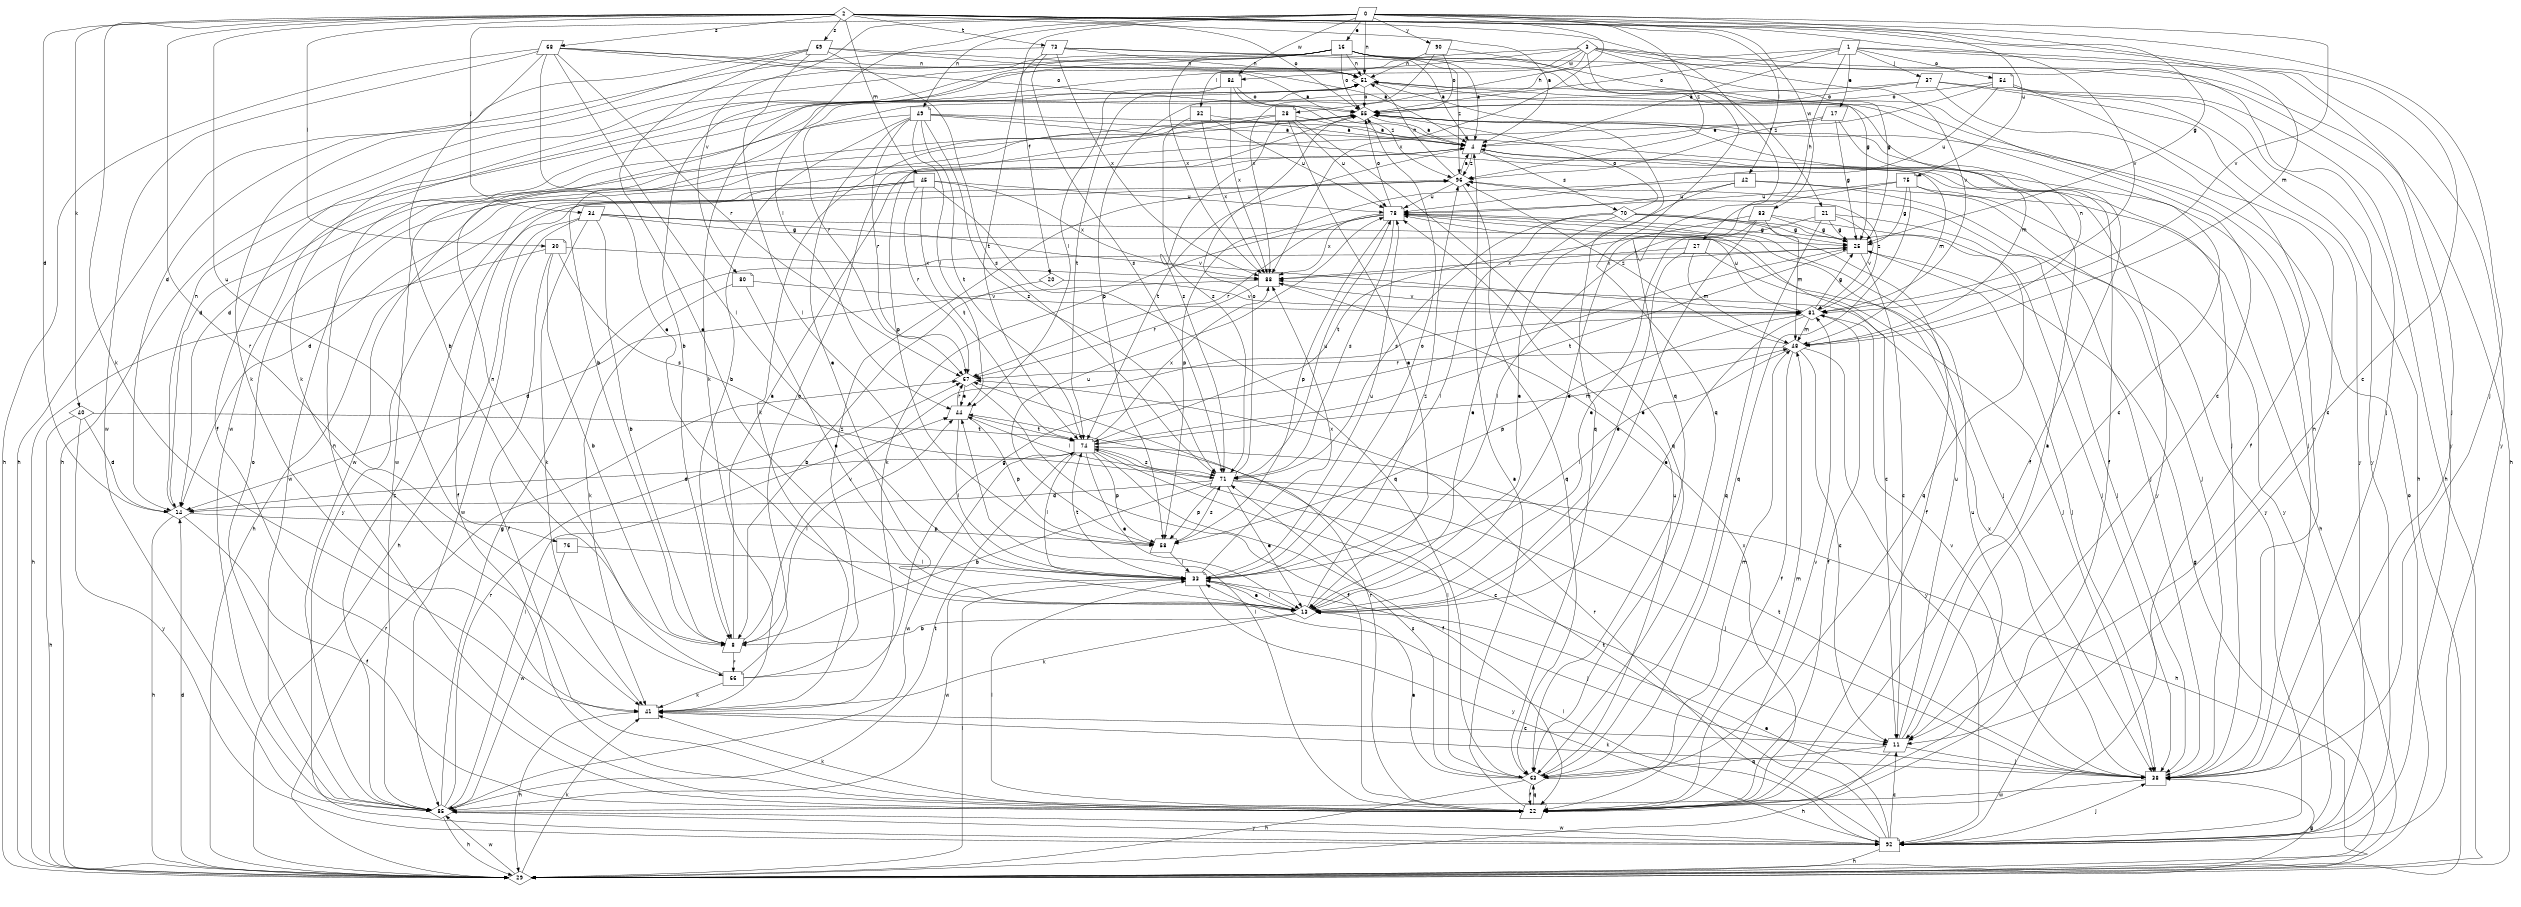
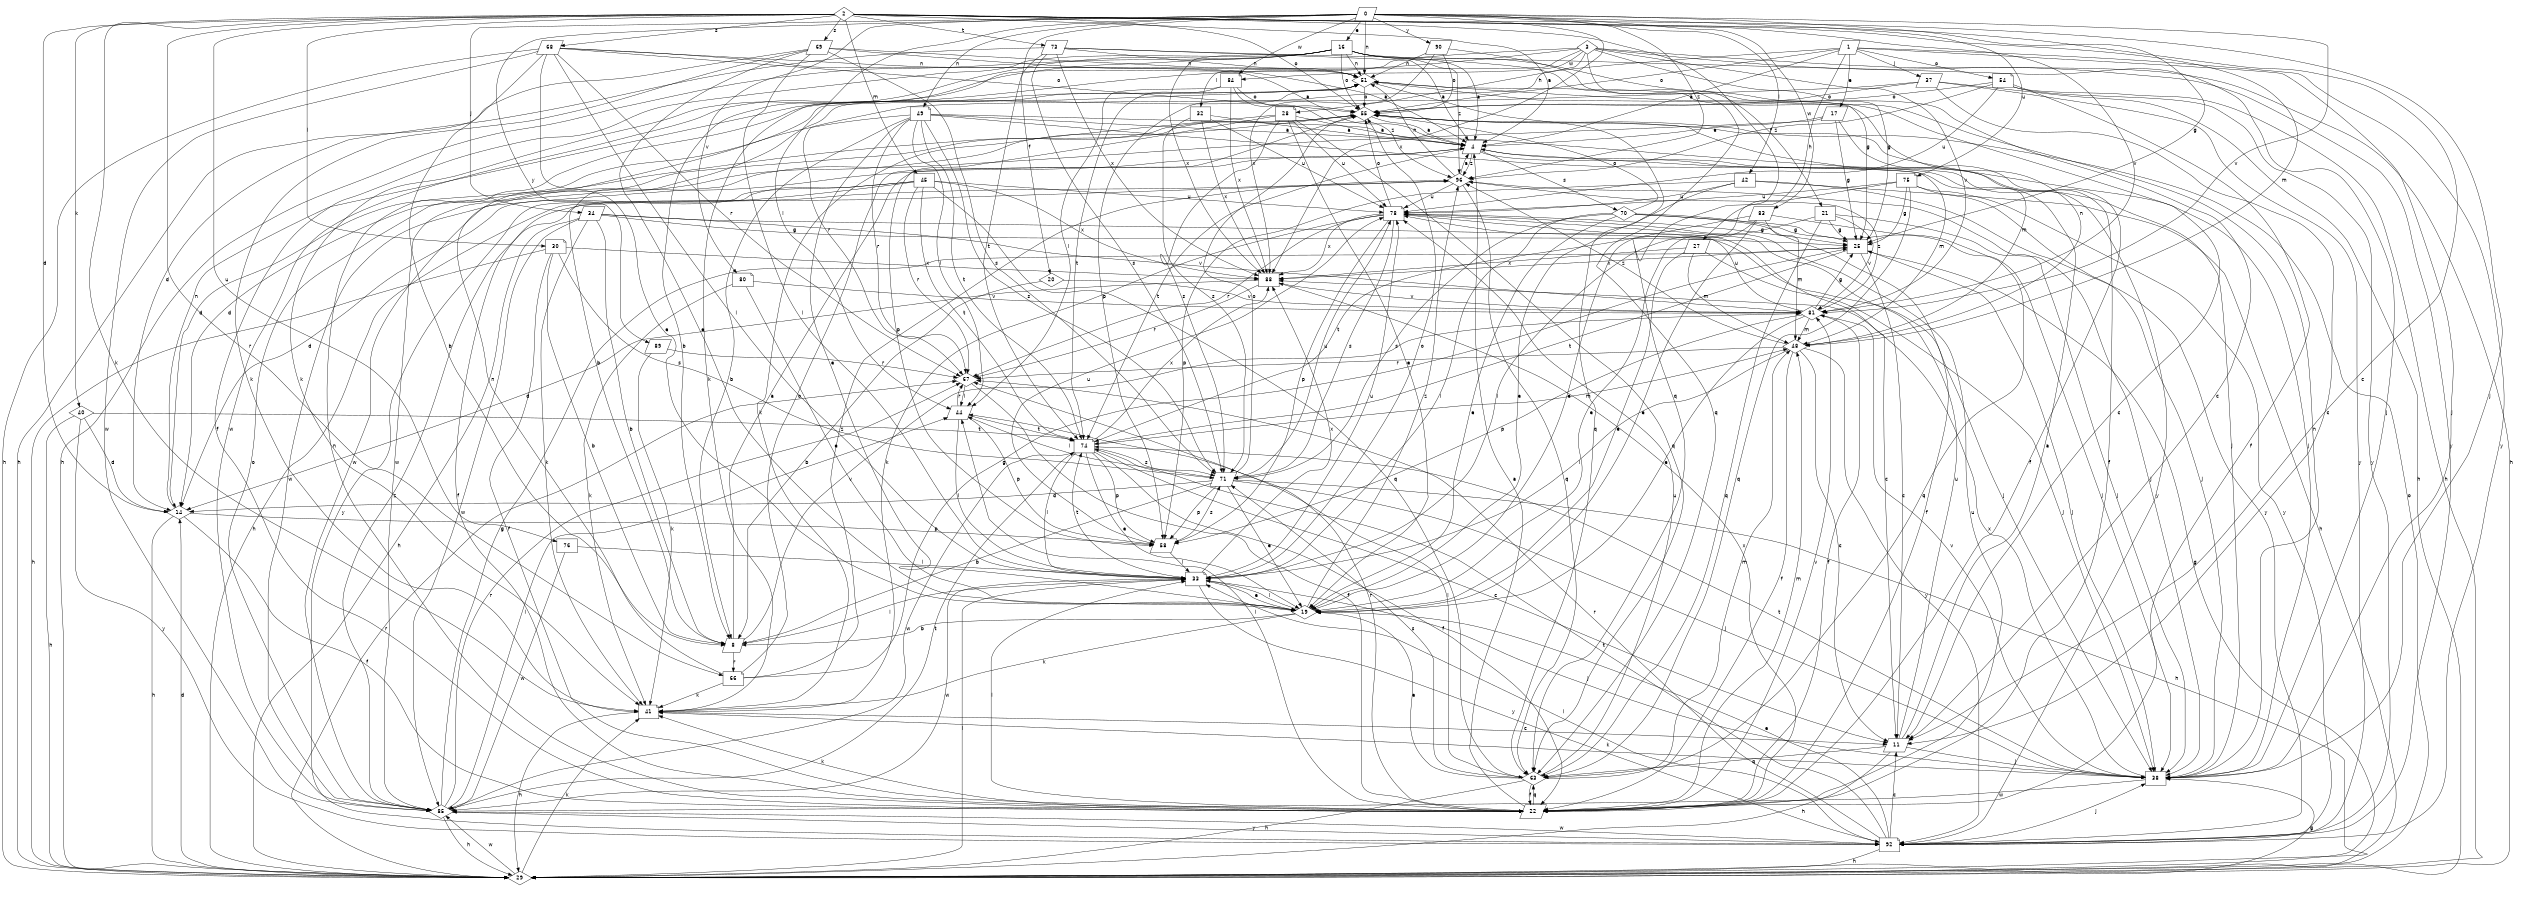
  strict digraph {
    fontname="DejaVu Sans"
    node [fontname="DejaVu Sans" shape=parallelogram]
    edge [fontname="DejaVu Sans"]
    16 [shape=box]
    0
    20 [shape=diamond]
    25 [shape=box]
    34
    42 [shape=box]
    44
    49 [shape=note]
    51 [shape=diamond]
    75 [shape=note]
    80 [shape=note]
    81 [shape=diamond]
    83
    84 [shape=note]
    88 [shape=box]
+   89
    90
    96 [shape=diamond]
    4
    55 [shape=diamond]
    11
    41 [shape=note]
    63 [shape=diamond]
    29 [shape=diamond]
    8
    22
    38 [shape=box]
    74 [shape=note]
    85 [shape=diamond]
    58
    92 [shape=note]
    78 [shape=note]
-   19 [shape=diamond label=13]
+   19 [shape=diamond]
    33 [shape=note]
    67 [shape=diamond]
    14 [shape=diamond]
    48 [shape=diamond]
    71
    1
    17
    27
    37
    54 [shape=note]
    70 [shape=diamond]
    2 [shape=diamond]
    30 [shape=note]
    40 [shape=diamond]
    45 [shape=box]
    66 [shape=note]
    68
    69
    73
    76 [shape=box]
    3 [shape=diamond]
    21 [shape=box]
    28 [shape=note]
    32 [shape=box]
    16 -> 51 [label=n]
    16 -> 88 [label=x]
    16 -> 96 [label=z]
    16 -> 4 [label=a]
    16 -> 55 [label=o]
    16 -> 11 [label=c]
    16 -> 41 [label=k]
    16 -> 63 [label=q]
    16 -> 29 [label=h]
    16 -> 8 [label=b]
    16 -> 22 [label=f]
    0 -> 16 [label=e]
    0 -> 20 [label=f]
    0 -> 25 [label=g]
    0 -> 34 [label=j]
    0 -> 42 [label=l]
    0 -> 44 [label=l]
    0 -> 49 [label=n]
    0 -> 51 [label=n]
    0 -> 75 [label=u]
    0 -> 80 [label=v]
    0 -> 81 [label=v]
    0 -> 83 [label=w]
    0 -> 84 [label=w]
    0 -> 88 [label=x]
+   0 -> 89 [label=y]
    0 -> 90 [label=y]
    0 -> 96 [label=z]
    20 -> 81 [label=v]
    20 -> 8 [label=b]
    25 -> 88 [label=x]
    25 -> 11 [label=c]
    25 -> 38 [label=j]
    25 -> 74 [label=t]
    34 -> 25 [label=g]
    34 -> 81 [label=v]
    34 -> 41 [label=k]
    34 -> 29 [label=h]
    34 -> 8 [label=b]
    34 -> 38 [label=j]
    34 -> 85 [label=w]
    42 -> 29 [label=h]
    42 -> 58 [label=p]
    42 -> 92 [label=y]
    42 -> 78 [label=u]
    42 -> 19 [label=e]
    44 -> 74 [label=t]
    44 -> 58 [label=p]
    44 -> 33 [label=i]
    44 -> 67 [label=r]
    49 -> 44 [label=l]
    49 -> 4 [label=a]
    49 -> 8 [label=b]
    49 -> 38 [label=j]
    49 -> 74 [label=t]
    49 -> 19 [label=e]
    49 -> 67 [label=r]
    49 -> 14 [label=d]
    49 -> 48 [label=m]
    49 -> 71 [label=s]
    51 -> 55 [label=o]
    51 -> 11 [label=c]
    51 -> 63 [label=q]
    51 -> 8 [label=b]
    75 -> 25 [label=g]
    75 -> 63 [label=q]
    75 -> 38 [label=j]
    75 -> 92 [label=y]
    75 -> 78 [label=u]
    75 -> 19 [label=e]
    80 -> 81 [label=v]
    80 -> 41 [label=k]
    80 -> 19 [label=e]
    81 -> 25 [label=g]
    81 -> 96 [label=z]
    81 -> 22 [label=f]
    81 -> 58 [label=p]
    81 -> 78 [label=u]
    81 -> 19 [label=e]
    81 -> 48 [label=m]
-   83 -> 25 [label=g]
    83 -> 63 [label=q]
    83 -> 74 [label=t]
    83 -> 19 [label=e]
    83 -> 33 [label=i]
    83 -> 48 [label=m]
    84 -> 44 [label=l]
    84 -> 88 [label=x]
    84 -> 96 [label=z]
    84 -> 55 [label=o]
    84 -> 74 [label=t]
    88 -> 81 [label=v]
    88 -> 67 [label=r]
    88 -> 14 [label=d]
+   89 -> 41 [label=k]
+   89 -> 67 [label=r]
    90 -> 25 [label=g]
    90 -> 51 [label=n]
    90 -> 88 [label=x]
    90 -> 55 [label=o]
    96 -> 51 [label=n]
    96 -> 4 [label=a]
    96 -> 63 [label=q]
    96 -> 29 [label=h]
    96 -> 38 [label=j]
    96 -> 78 [label=u]
    4 -> 96 [label=z]
    4 -> 74 [label=t]
    4 -> 85 [label=w]
    4 -> 92 [label=y]
    4 -> 48 [label=m]
    4 -> 70 [label=s]
    55 -> 4 [label=a]
    55 -> 22 [label=f]
    55 -> 38 [label=j]
    55 -> 85 [label=w]
    55 -> 14 [label=d]
    11 -> 4 [label=a]
    11 -> 63 [label=q]
    11 -> 29 [label=h]
    11 -> 38 [label=j]
    11 -> 78 [label=u]
    41 -> 11 [label=c]
    41 -> 29 [label=h]
    63 -> 44 [label=l]
    63 -> 29 [label=h]
    63 -> 22 [label=f]
    63 -> 78 [label=u]
    63 -> 19 [label=e]
    63 -> 48 [label=m]
    63 -> 71 [label=s]
    29 -> 25 [label=g]
    29 -> 55 [label=o]
    29 -> 41 [label=k]
    29 -> 38 [label=g]
    29 -> 85 [label=w]
    29 -> 33 [label=i]
    29 -> 67 [label=r]
    29 -> 14 [label=d]
    8 -> 81 [label=v]
    8 -> 4 [label=a]
-   8 -> 44 [label=i]
+   8 -> 33 [label=i]
    8 -> 66 [label=r]
    22 -> 44 [label=l]
    22 -> 51 [label=n]
    22 -> 81 [label=v]
    22 -> 88 [label=x]
    22 -> 4 [label=a]
    22 -> 41 [label=k]
    22 -> 63 [label=q]
    22 -> 78 [label=u]
    22 -> 33 [label=i]
    22 -> 67 [label=r]
    22 -> 48 [label=m]
    38 -> 51 [label=n]
    38 -> 81 [label=v]
    38 -> 88 [label=x]
    38 -> 41 [label=k]
    38 -> 74 [label=t]
    38 -> 85 [label=w]
    74 -> 88 [label=x]
    74 -> 11 [label=c]
    74 -> 22 [label=f]
    74 -> 85 [label=w]
    74 -> 58 [label=p]
    74 -> 19 [label=e]
    74 -> 33 [label=i]
-   74 -> 14 [label=d]
    74 -> 48 [label=m]
    74 -> 71 [label=s]
    85 -> 25 [label=g]
    85 -> 44 [label=l]
    85 -> 96 [label=z]
    85 -> 55 [label=o]
    85 -> 29 [label=h]
    85 -> 74 [label=t]
    85 -> 92 [label=y]
    85 -> 67 [label=r]
    58 -> 78 [label=u]
    58 -> 33 [label=i]
    58 -> 71 [label=s]
    92 -> 11 [label=c]
    92 -> 29 [label=h]
    92 -> 38 [label=j]
    92 -> 74 [label=t]
    92 -> 85 [label=w]
    92 -> 19 [label=e]
    92 -> 33 [label=i]
    92 -> 67 [label=r]
    78 -> 25 [label=g]
    78 -> 88 [label=x]
    78 -> 55 [label=o]
    78 -> 11 [label=c]
    78 -> 41 [label=k]
    78 -> 58 [label=p]
    78 -> 67 [label=r]
    78 -> 71 [label=s]
    19 -> 96 [label=z]
    19 -> 41 [label=k]
    19 -> 8 [label=b]
    19 -> 33 [label=i]
    33 -> 88 [label=x]
    33 -> 55 [label=o]
    33 -> 38 [label=j]
    33 -> 74 [label=t]
    33 -> 85 [label=w]
    33 -> 92 [label=y]
    33 -> 78 [label=u]
    33 -> 19 [label=e]
-   67 -> 44 [label=e]
+   67 -> 44 [label=l]
    67 -> 22 [label=f]
    14 -> 51 [label=n]
    14 -> 29 [label=h]
    14 -> 22 [label=f]
    14 -> 58 [label=p]
    48 -> 51 [label=n]
    48 -> 96 [label=z]
    48 -> 11 [label=c]
    48 -> 22 [label=f]
    48 -> 92 [label=y]
    48 -> 33 [label=i]
    48 -> 67 [label=r]
    71 -> 44 [label=l]
    71 -> 55 [label=o]
    71 -> 29 [label=h]
    71 -> 8 [label=b]
    71 -> 38 [label=j]
    71 -> 58 [label=p]
    71 -> 78 [label=u]
    71 -> 19 [label=e]
    71 -> 14 [label=d]
    1 -> 4 [label=a]
    1 -> 55 [label=o]
    1 -> 38 [label=j]
    1 -> 58 [label=p]
    1 -> 92 [label=y]
    1 -> 17 [label=e]
    1 -> 27 [label=h]
    1 -> 37 [label=j]
    1 -> 54 [label=o]
    17 -> 25 [label=g]
    17 -> 4 [label=a]
    17 -> 22 [label=f]
    17 -> 85 [label=w]
    27 -> 88 [label=x]
    27 -> 38 [label=j]
    27 -> 19 [label=e]
    27 -> 48 [label=m]
    37 -> 55 [label=o]
    37 -> 11 [label=c]
    37 -> 29 [label=h]
    37 -> 92 [label=y]
    37 -> 67 [label=r]
    54 -> 96 [label=z]
    54 -> 55 [label=o]
    54 -> 29 [label=h]
    54 -> 22 [label=f]
    54 -> 92 [label=y]
    54 -> 78 [label=u]
    70 -> 25 [label=g]
    70 -> 55 [label=o]
    70 -> 22 [label=f]
    70 -> 38 [label=j]
    70 -> 19 [label=e]
    70 -> 33 [label=i]
    70 -> 71 [label=s]
    2 -> 81 [label=v]
    2 -> 4 [label=a]
    2 -> 55 [label=o]
    2 -> 11 [label=c]
    2 -> 41 [label=k]
    2 -> 63 [label=q]
    2 -> 38 [label=j]
    2 -> 14 [label=d]
    2 -> 48 [label=m]
    2 -> 30 [label=i]
    2 -> 40 [label=k]
    2 -> 45 [label=m]
    2 -> 66 [label=r]
    2 -> 68 [label=s]
    2 -> 69 [label=s]
    2 -> 73 [label=t]
    2 -> 76 [label=u]
    30 -> 88 [label=x]
    30 -> 29 [label=h]
    30 -> 8 [label=b]
    30 -> 22 [label=f]
    30 -> 71 [label=s]
    40 -> 29 [label=h]
    40 -> 74 [label=t]
    40 -> 92 [label=y]
    40 -> 14 [label=d]
    45 -> 88 [label=x]
    45 -> 63 [label=q]
    45 -> 22 [label=f]
    45 -> 74 [label=t]
    45 -> 92 [label=y]
    45 -> 78 [label=u]
    45 -> 67 [label=r]
    45 -> 14 [label=d]
    66 -> 25 [label=g]
    66 -> 51 [label=n]
    66 -> 96 [label=z]
    66 -> 55 [label=o]
    66 -> 41 [label=k]
    68 -> 51 [label=n]
    68 -> 4 [label=a]
    68 -> 55 [label=o]
    68 -> 29 [label=h]
    68 -> 8 [label=b]
    68 -> 85 [label=w]
    68 -> 19 [label=e]
    68 -> 33 [label=i]
    68 -> 67 [label=r]
    69 -> 51 [label=n]
    69 -> 4 [label=a]
    69 -> 41 [label=k]
    69 -> 29 [label=h]
    69 -> 19 [label=e]
    69 -> 33 [label=i]
    69 -> 71 [label=s]
    73 -> 51 [label=n]
    73 -> 88 [label=x]
    73 -> 4 [label=a]
    73 -> 38 [label=j]
    73 -> 74 [label=t]
    73 -> 14 [label=d]
    73 -> 71 [label=s]
    76 -> 85 [label=w]
    76 -> 33 [label=i]
    3 -> 25 [label=g]
    3 -> 81 [label=v]
    3 -> 84 [label=w]
    3 -> 41 [label=k]
    3 -> 29 [label=h]
    3 -> 85 [label=w]
    3 -> 92 [label=y]
    3 -> 21 [label=f]
    3 -> 28 [label=h]
    3 -> 32 [label=i]
    21 -> 25 [label=g]
    21 -> 81 [label=v]
    21 -> 63 [label=q]
    21 -> 38 [label=j]
    21 -> 19 [label=e]
    28 -> 4 [label=a]
    28 -> 41 [label=k]
    28 -> 63 [label=q]
    28 -> 58 [label=p]
    28 -> 78 [label=u]
    28 -> 19 [label=e]
    28 -> 71 [label=s]
    32 -> 88 [label=x]
    32 -> 4 [label=a]
    32 -> 78 [label=u]
    32 -> 71 [label=s]
  }
